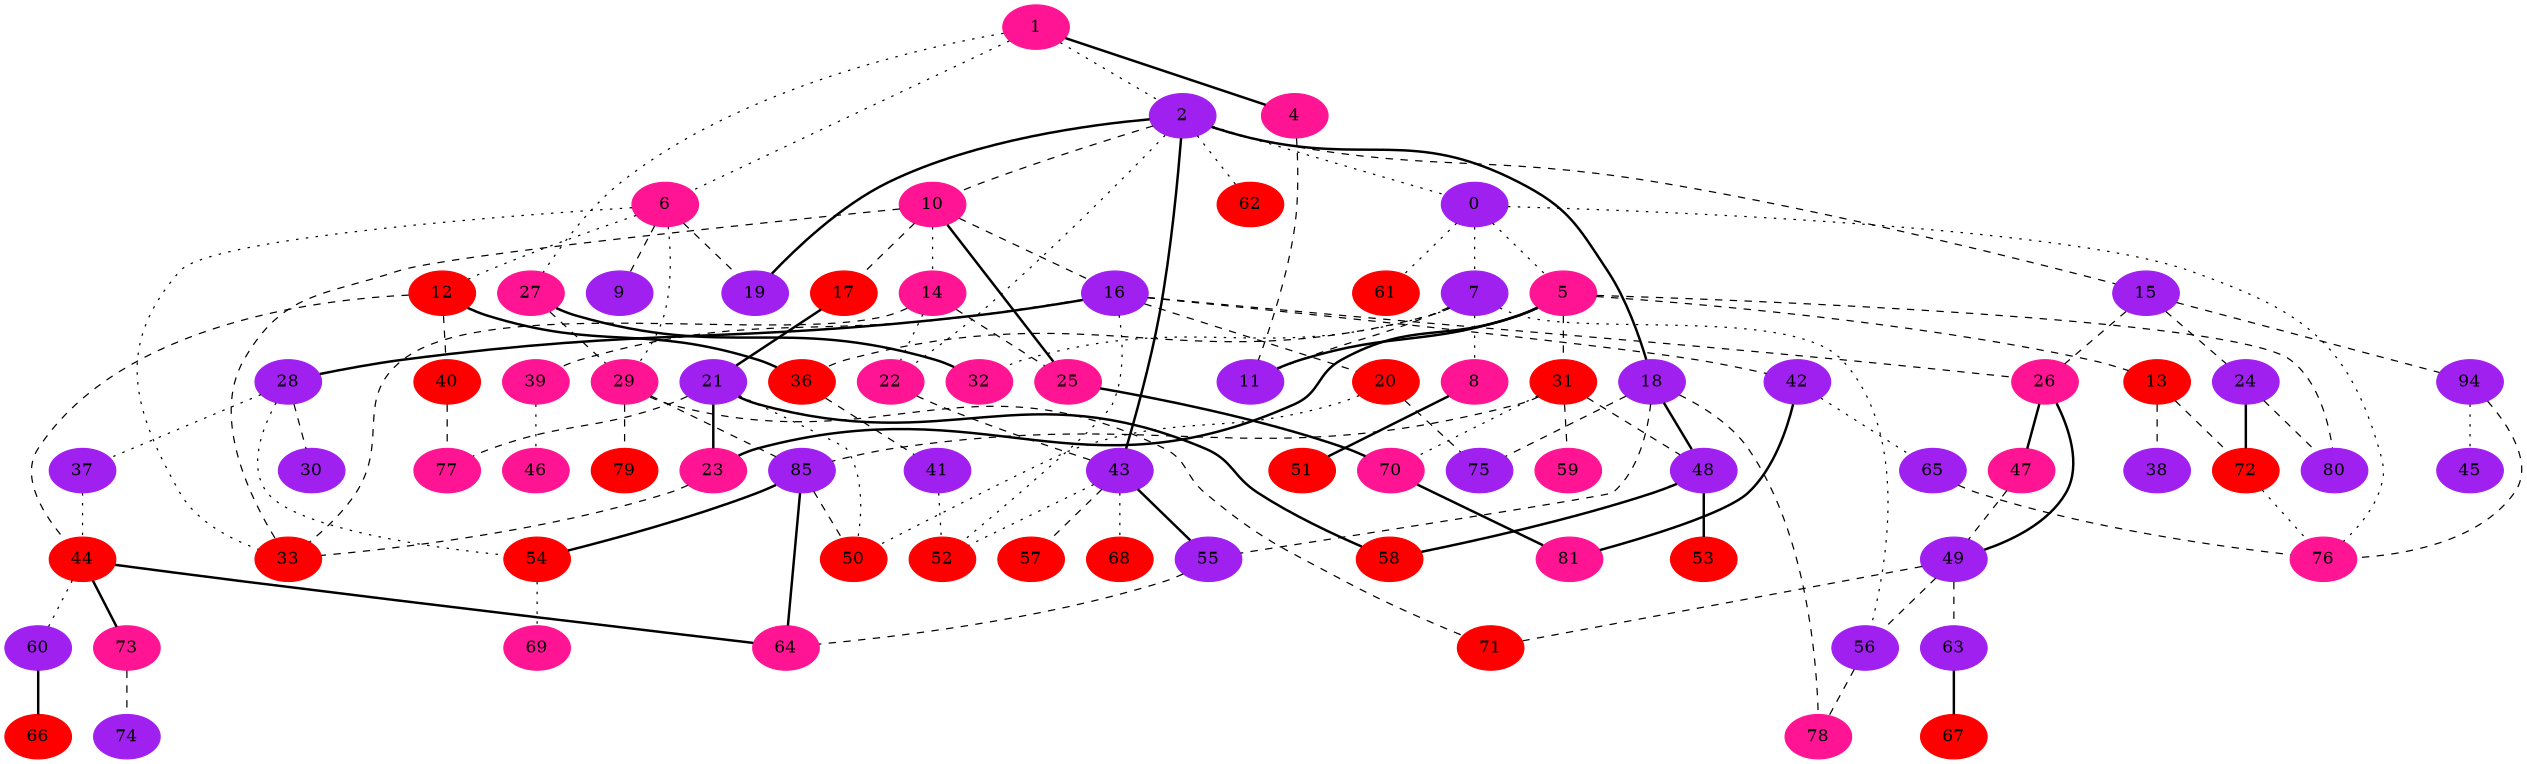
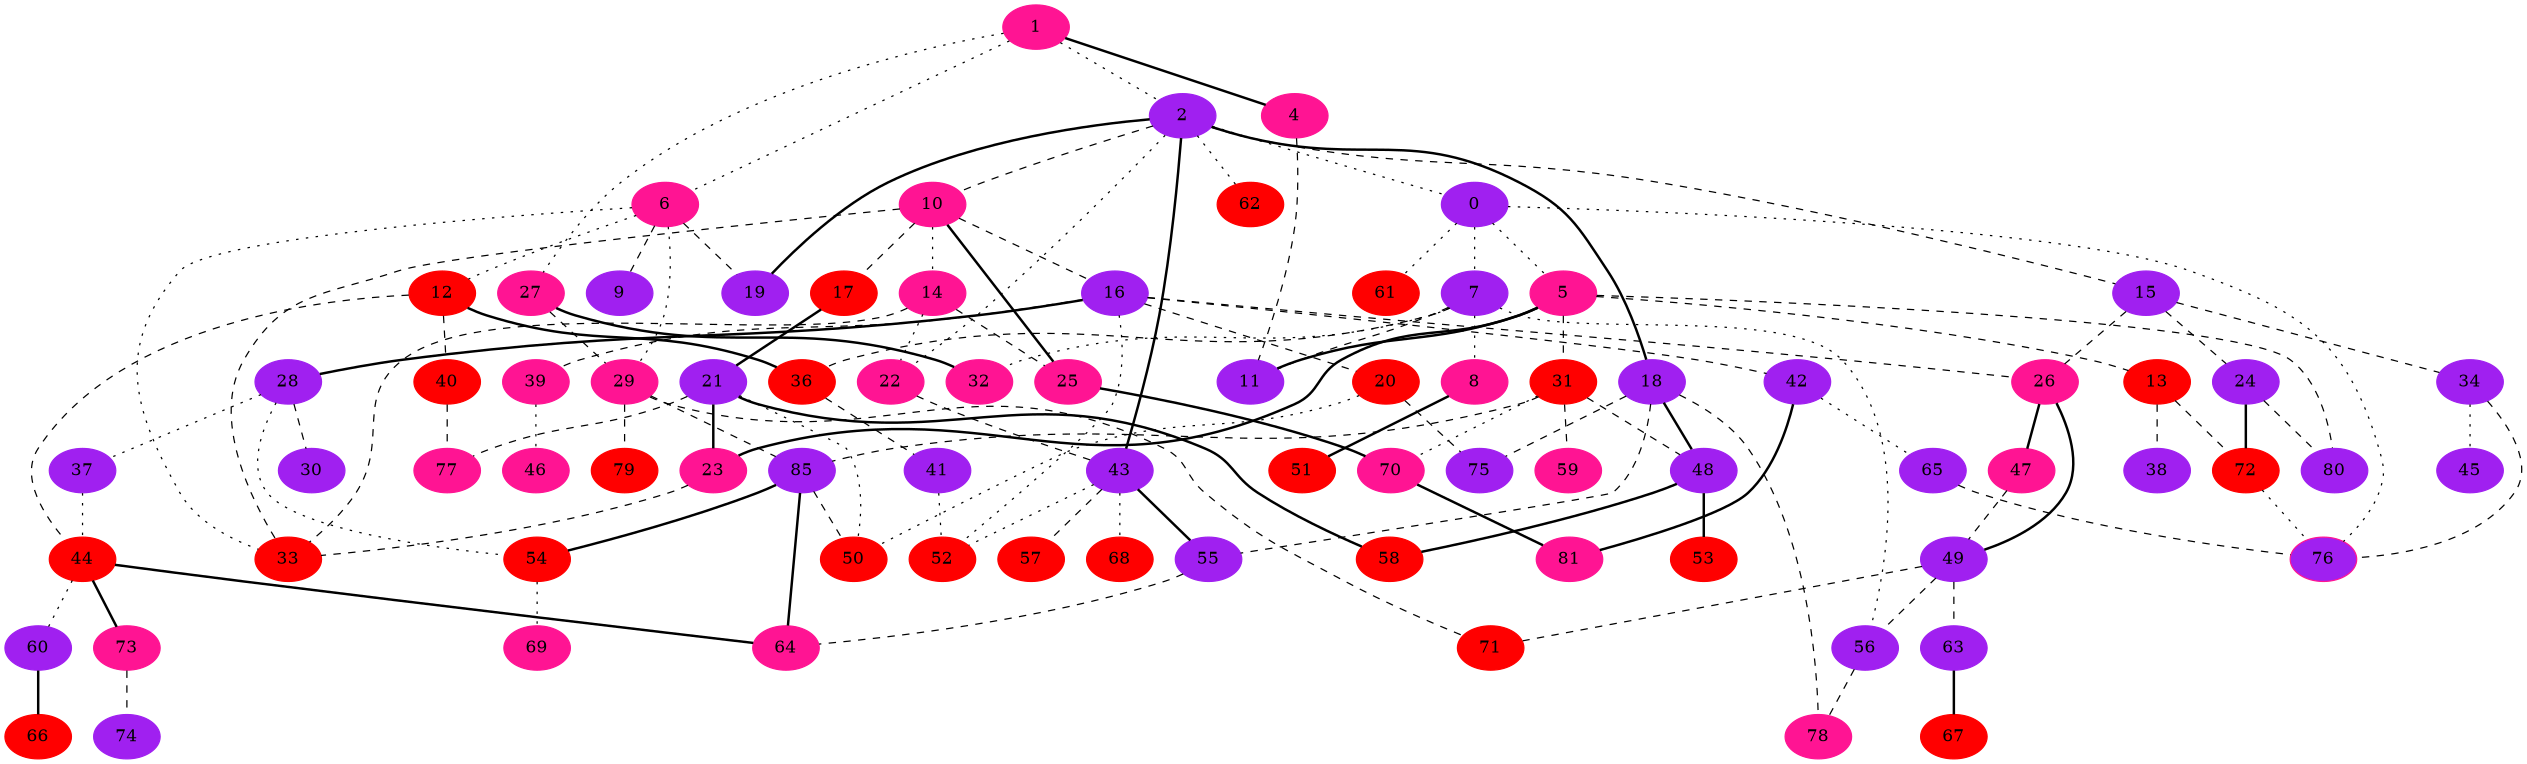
  graph {
    node [color=purple style=filled]
    edge [style=dashed]
    1 [color=deeppink]
    2
    4 [color=deeppink]
    6 [color=deeppink]
    27 [color=deeppink]
    n6 [label=0]
    10 [color=deeppink]
    15
    18
    19
    22 [color=deeppink]
    43
    62 [color=red]
    11
    9
    12 [color=red]
    29 [color=deeppink]
    33 [color=red]
    32 [color=deeppink]
    5 [color=deeppink]
    7
    61 [color=red]
-   76 [color=deeppink]
+   76 [color=deeppink fillcolor=purple]
    14 [color=deeppink]
    16
    17 [color=red]
    25 [color=deeppink]
    24
    26 [color=deeppink]
-   34 [label=94]
+   34
    48
    55
    75
    78 [color=deeppink]
    52 [color=red]
    57 [color=red]
    68 [color=red]
    13 [color=red]
    23 [color=deeppink]
    31 [color=red]
    80
    8 [color=deeppink]
    36 [color=red]
    56
    38
    72 [color=red]
    70 [color=deeppink]
    n48 [label=85]
    59 [color=deeppink]
    40 [color=red]
    44 [color=red]
    71 [color=red]
    79 [color=red]
    51 [color=red]
    41
    20 [color=red]
    28
    39 [color=deeppink]
    42
    21
    77 [color=deeppink]
    64 [color=deeppink]
    60
    73 [color=deeppink]
    47 [color=deeppink]
    49
    45
    50 [color=red]
    30
    37
    54 [color=red]
    46 [color=deeppink]
    65
    81 [color=deeppink]
    58 [color=red]
    53 [color=red]
    63
    69 [color=deeppink]
    66 [color=red]
    74
    67 [color=red]
    1 -- 2 [style=dotted]
    1 -- 4 [style=bold]
    1 -- 6 [style=dotted]
    1 -- 27 [style=dotted]
    2 -- n6 [style=dotted]
    2 -- 10
    2 -- 15
    2 -- 18 [style=bold]
    2 -- 19 [style=bold]
    2 -- 22 [style=dotted]
    2 -- 43 [style=bold]
    2 -- 62 [style=dotted]
    4 -- 11
    6 -- 19
    6 -- 9
    6 -- 12 [style=dotted]
    6 -- 29 [style=dotted]
    6 -- 33 [style=dotted]
    27 -- 29
    27 -- 32 [style=bold]
    n6 -- 5 [style=dotted]
    n6 -- 7 [style=dotted]
    n6 -- 61 [style=dotted]
    n6 -- 76 [style=dotted]
    10 -- 33
    10 -- 14 [style=dotted]
    10 -- 16
    10 -- 17
    10 -- 25 [style=bold]
    15 -- 24
    15 -- 26
    15 -- 34
    18 -- 48 [style=bold]
    18 -- 55
    18 -- 75
    18 -- 78
    22 -- 43
    43 -- 55 [style=bold]
    43 -- 52 [style=dotted]
    43 -- 57
    43 -- 68 [style=dotted]
    12 -- 36 [style=bold]
    12 -- 40
    12 -- 44
    29 -- n48
    29 -- 71
    29 -- 79
    5 -- 11 [style=bold]
    5 -- 13
    5 -- 23 [style=bold]
    5 -- 31
    5 -- 80
    7 -- 11
    7 -- 32 [style=dotted]
    7 -- 8 [style=dotted]
    7 -- 36
    7 -- 56 [style=dotted]
    14 -- 22 [style=dotted]
    14 -- 33
    14 -- 25
    16 -- 26
    16 -- 52 [style=dotted]
    16 -- 20
    16 -- 28 [style=bold]
    16 -- 39
    16 -- 42
    17 -- 21 [style=bold]
    25 -- 70 [style=bold]
    24 -- 80
    24 -- 72 [style=bold]
    26 -- 47 [style=bold]
    26 -- 49 [style=bold]
    34 -- 76
    34 -- 45 [style=dotted]
    48 -- 58 [style=bold]
    48 -- 53 [style=bold]
    55 -- 64
    13 -- 38
    13 -- 72
    23 -- 33
    31 -- 48
    31 -- 70 [style=dotted]
    31 -- n48
    31 -- 59
    8 -- 51 [style=bold]
    36 -- 41
    56 -- 78
    72 -- 76 [style=dotted]
    70 -- 81 [style=bold]
    n48 -- 64 [style=bold]
    n48 -- 50
    n48 -- 54 [style=bold]
    40 -- 77
    44 -- 64 [style=bold]
    44 -- 60 [style=dotted]
    44 -- 73 [style=bold]
    41 -- 52 [style=dotted]
    20 -- 75
    20 -- 50 [style=dotted]
    28 -- 30
    28 -- 37 [style=dotted]
    28 -- 54 [style=dotted]
    39 -- 46 [style=dotted]
    42 -- 65 [style=dotted]
    42 -- 81 [style=bold]
    21 -- 23 [style=bold]
    21 -- 77
    21 -- 50 [style=dotted]
    21 -- 58 [style=bold]
    60 -- 66 [style=bold]
    73 -- 74
    47 -- 49
    49 -- 56
    49 -- 71
    49 -- 63
    37 -- 44 [style=dotted]
    54 -- 69 [style=dotted]
    65 -- 76
    63 -- 67 [style=bold]
  }
